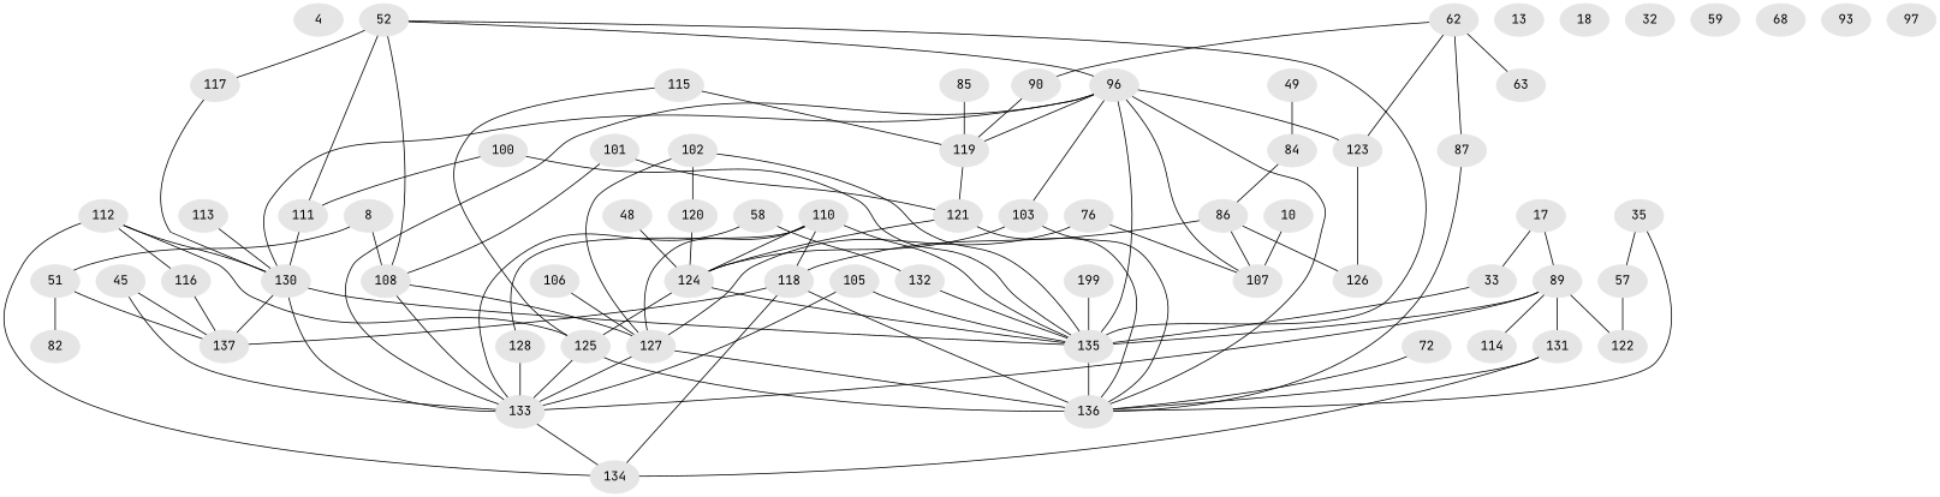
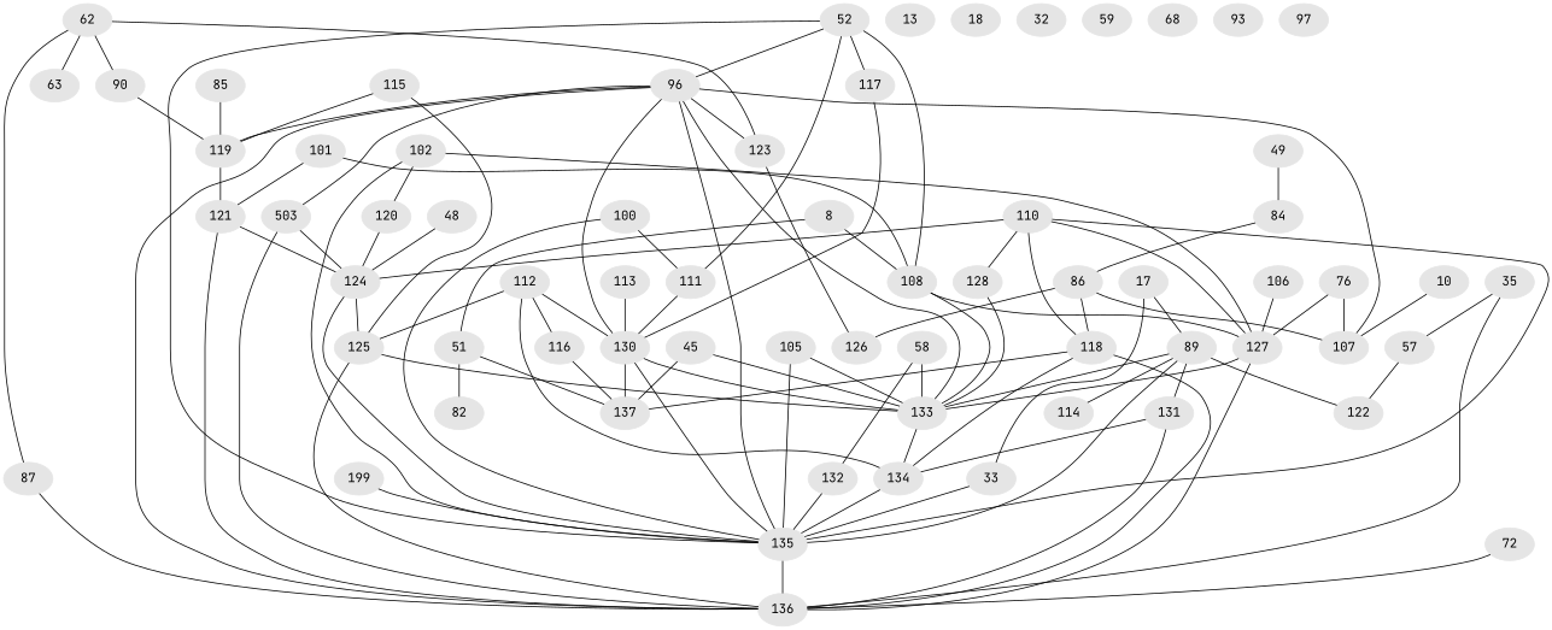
  graph {
    fontname="JetBrains Mono"
    node [color=gray90 fontname="JetBrains Mono" style=filled]
    edge [fontname="JetBrains Mono"]
-   4
    51 [super="+6"]
    137
    82
    8
    108
    133 [super="+11+24+129"]
    127 [super="+29+93+80"]
    10
    107
    13
    17
    33
    89 [super="+37"]
    135 [super="+79+23+50+67"]
    122
    114
    131
    18
    32
    136 [super="+98+104"]
    35
    57
    45 [super="+27"]
    134 [super="+9+88"]
    124 [super="+22+41"]
    125 [super="+15+28"]
    48
    49
    84
    86
    52 [super="+34"]
    96 [super="+83"]
    111 [super="+66"]
    117
    123
    119 [super="+71"]
-   103
+   103 [label=503]
    130 [super="+92+94"]
    58
    132
    59
    62
    63
    87
    90
    126
    68
    72
    76
    118 [super="+20"]
    121 [super="+25+74+99"]
    85
    n54 [label=93]
    97
    100
    101 [super="+56+3"]
    102
    120
    105
    106
    n62 [label=199]
    110 [super="+54"]
    128
    112
    116
    113
    115
    51 -- 137 [weight=2]
    51 -- 82
    8 -- 51
    8 -- 108
    108 -- 133
    108 -- 127 [weight=2]
    133 -- 134
    127 -- 133 [weight=2]
    127 -- 136 [weight=4]
    10 -- 107
    17 -- 33
    17 -- 89
    33 -- 135
    89 -- 133 [weight=2]
    89 -- 135 [weight=2]
    89 -- 122
    89 -- 114
    89 -- 131
    135 -- 136 [weight=6]
    131 -- 136
    131 -- 134
    35 -- 136
    35 -- 57
    57 -- 122
    45 -- 137
    45 -- 133
+   134 -- 135 [weight=3]
    124 -- 135
    124 -- 125 [weight=2]
    125 -- 133
    125 -- 136
    48 -- 124
    49 -- 84
    84 -- 86
    86 -- 107
    86 -- 126
    86 -- 118
    52 -- 108 [weight=2]
    52 -- 135
    52 -- 96
    52 -- 111
    52 -- 117
    96 -- 133
    96 -- 107
    96 -- 135 [weight=2]
    96 -- 136
    96 -- 123
    96 -- 119
    96 -- 103
    96 -- 130
    111 -- 130
    117 -- 130
    123 -- 126
    119 -- 121
    103 -- 136
    103 -- 124
    130 -- 137 [weight=3]
    130 -- 133 [weight=3]
    130 -- 135 [weight=2]
    58 -- 133
    58 -- 132
    132 -- 135
    62 -- 123
    62 -- 63
    62 -- 87
    62 -- 90
    87 -- 136
    90 -- 119
    72 -- 136
    76 -- 127
    76 -- 107
    118 -- 137
    118 -- 136
    118 -- 134
    121 -- 136 [weight=3]
    121 -- 124 [weight=2]
    85 -- 119
    100 -- 135
    100 -- 111
    101 -- 108
    101 -- 121
    102 -- 127
    102 -- 135
    102 -- 120
    120 -- 124
    105 -- 133
    105 -- 135
    106 -- 127
    n62 -- 135
    110 -- 127
    110 -- 135
    110 -- 124
    110 -- 118
    110 -- 128
    128 -- 133
    112 -- 134
    112 -- 125
    112 -- 130
    112 -- 116
    116 -- 137
    113 -- 130
    115 -- 125
    115 -- 119
  }
